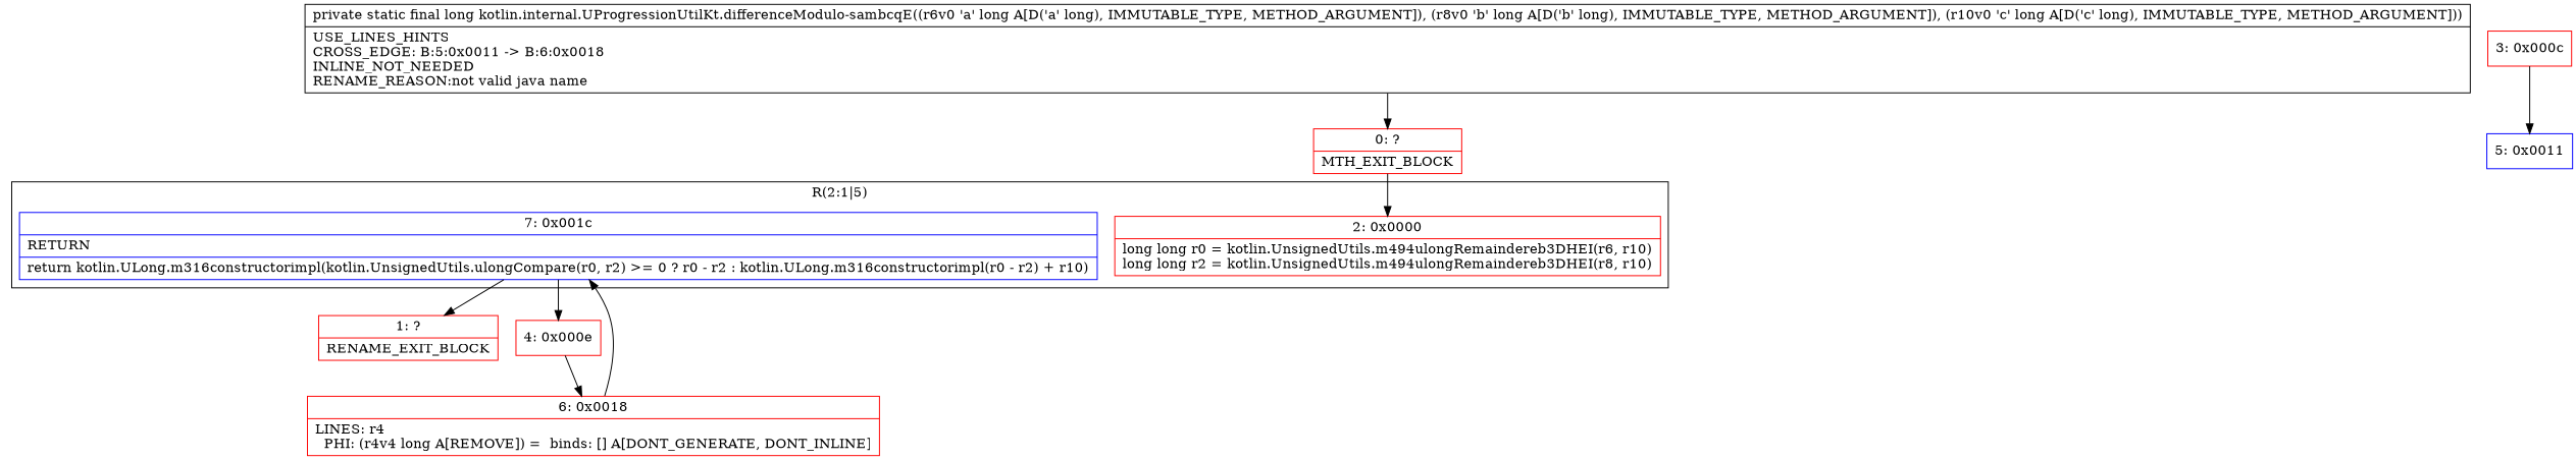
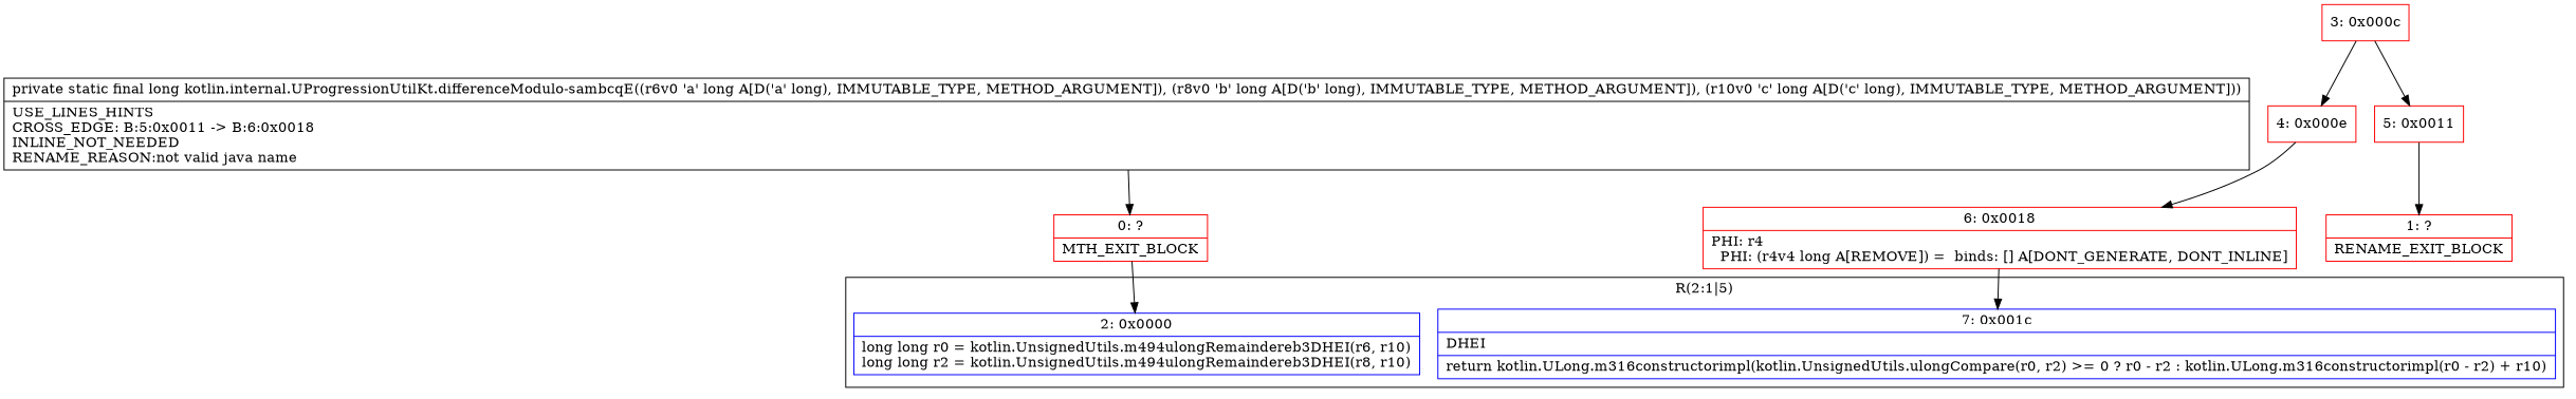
  digraph {
    node [color=red shape=record]
-   n1 [label="{2\:\ 0x0000|long long r0 = kotlin.UnsignedUtils.m494ulongRemaindereb3DHEI(r6, r10)\llong long r2 = kotlin.UnsignedUtils.m494ulongRemaindereb3DHEI(r8, r10)\l}"]
-   n2 [color=blue label="{7\:\ 0x001c|RETURN\l|return kotlin.ULong.m316constructorimpl(kotlin.UnsignedUtils.ulongCompare(r0, r2) \>= 0 ? r0 \- r2 : kotlin.ULong.m316constructorimpl(r0 \- r2) + r10)\l}"]
+   n1 [color=blue label="{2\:\ 0x0000|long long r0 = kotlin.UnsignedUtils.m494ulongRemaindereb3DHEI(r6, r10)\llong long r2 = kotlin.UnsignedUtils.m494ulongRemaindereb3DHEI(r8, r10)\l}"]
+   n2 [color=blue label="{7\:\ 0x001c|DHEI\l|return kotlin.ULong.m316constructorimpl(kotlin.UnsignedUtils.ulongCompare(r0, r2) \>= 0 ? r0 \- r2 : kotlin.ULong.m316constructorimpl(r0 \- r2) + r10)\l}"]
    n3 [label="{1\:\ ?|RENAME_EXIT_BLOCK\l}"]
    n4 [label="{3\:\ 0x000c}"]
    n5 [label="{4\:\ 0x000e}"]
-   n6 [color=blue label="{5\:\ 0x0011}"]
+   n6 [label="{5\:\ 0x0011}"]
    n7 [label="{0\:\ ?|MTH_EXIT_BLOCK\l}"]
-   n8 [label="{6\:\ 0x0018|LINES: r4 \l  PHI: (r4v4 long A[REMOVE]) =  binds: [] A[DONT_GENERATE, DONT_INLINE]\l}"]
+   n8 [label="{6\:\ 0x0018|PHI: r4 \l  PHI: (r4v4 long A[REMOVE]) =  binds: [] A[DONT_GENERATE, DONT_INLINE]\l}"]
    n9 [label="{private static final long kotlin.internal.UProgressionUtilKt.differenceModulo\-sambcqE((r6v0 'a' long A[D('a' long), IMMUTABLE_TYPE, METHOD_ARGUMENT]), (r8v0 'b' long A[D('b' long), IMMUTABLE_TYPE, METHOD_ARGUMENT]), (r10v0 'c' long A[D('c' long), IMMUTABLE_TYPE, METHOD_ARGUMENT]))  | USE_LINES_HINTS\lCROSS_EDGE: B:5:0x0011 \-\> B:6:0x0018\lINLINE_NOT_NEEDED\lRENAME_REASON:not valid java name\l}" color=""]
    subgraph cluster_1 {
      label="R(2:1|5)"
      n1
      n2
    }
-   n2 -> n3
-   n2 -> n5
+   n6 -> n3
+   n4 -> n5
    n4 -> n6
    n5 -> n8
    n7 -> n1
    n8 -> n2
    n9 -> n7
  }
